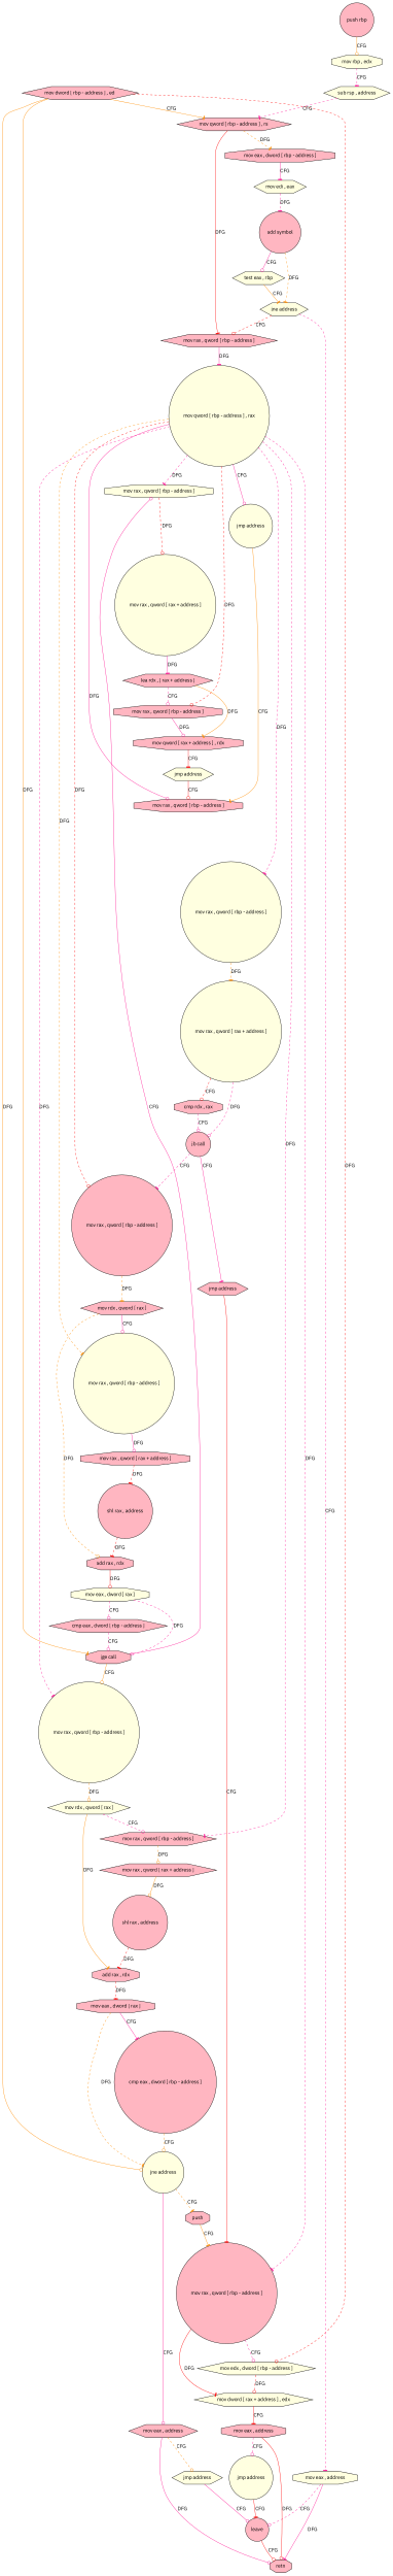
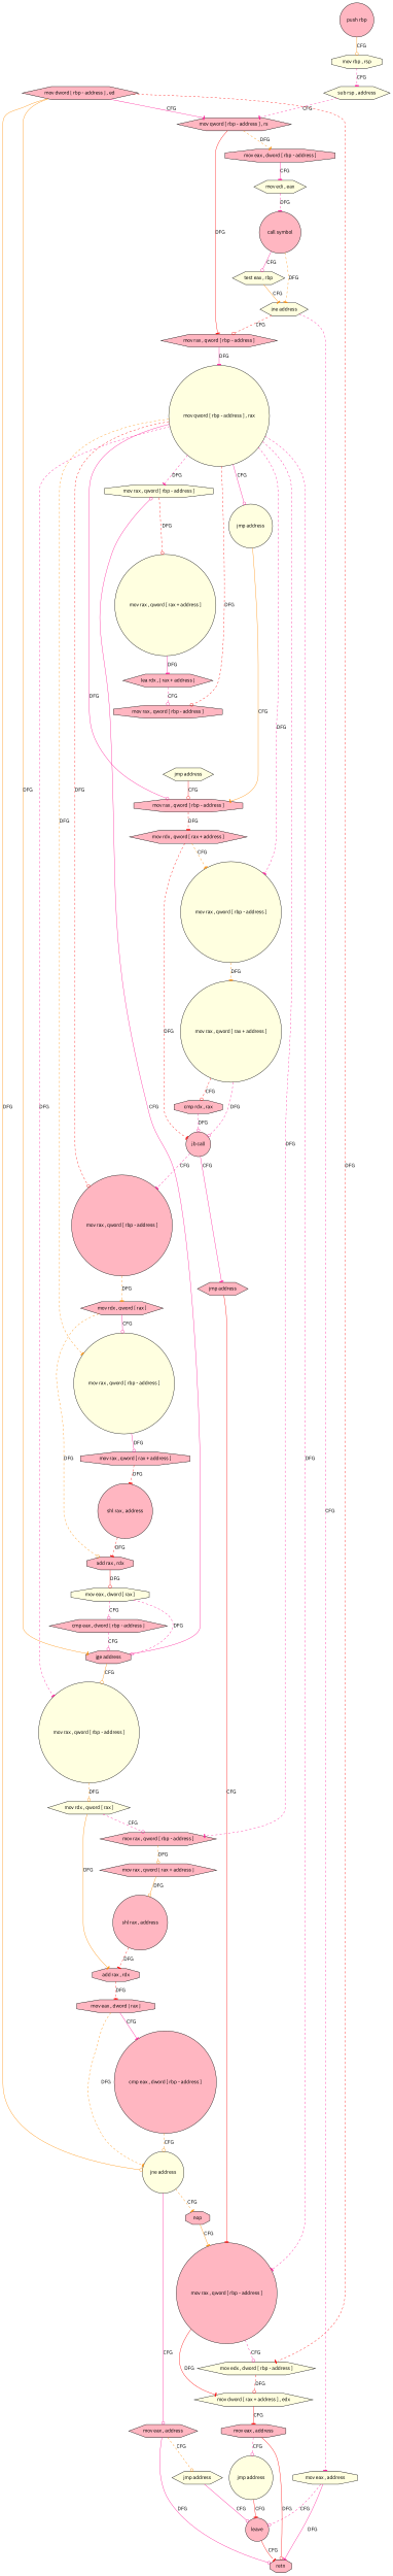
  digraph {
    fontname="IBM Plex Sans"
    node [fillcolor=lightpink fontname="IBM Plex Sans" shape=hexagon style=filled]
    edge [arrowhead=tee color=deeppink fontname="IBM Plex Sans" style=dashed]
    n1 [label="push rbp" shape=circle]
-   n2 [fillcolor=lightyellow label="mov rbp , edx" shape=octagon]
+   n2 [fillcolor=lightyellow label="mov rbp , rsp" shape=octagon]
    n3 [fillcolor=lightyellow label="sub rsp , address"]
    n4 [label="mov qword [ rbp - address ] , rsi"]
    n5 [label="mov dword [ rbp - address ] , edi"]
-   n6 [label="jge call" shape=octagon]
+   n6 [label="jge address" shape=octagon]
    n7 [fillcolor=lightyellow label="jne address" shape=circle]
    n8 [fillcolor=lightyellow label="mov edx , dword [ rbp - address ]"]
    n9 [label="mov eax , dword [ rbp - address ]" shape=octagon]
    n10 [label="mov rax , qword [ rbp - address ]"]
    n11 [fillcolor=lightyellow label="mov edi , eax"]
    n12 [fillcolor=lightyellow label="mov rax , qword [ rbp - address ]" shape=circle]
    n13 [fillcolor=lightyellow label="mov rax , qword [ rbp - address ]" shape=octagon]
-   n14 [label=push shape=octagon]
+   n14 [label=nop shape=octagon]
    n15 [label="mov eax , address"]
    n16 [fillcolor=lightyellow label="mov dword [ rax + address ] , edx"]
    n17 [fillcolor=lightyellow label="mov qword [ rbp - address ] , rax" shape=circle]
-   n18 [label="add symbol" shape=circle]
+   n18 [label="call symbol" shape=circle]
    n19 [fillcolor=lightyellow label="test eax , rbp"]
    n20 [fillcolor=lightyellow label="jne address"]
    n21 [fillcolor=lightyellow label="mov eax , address" shape=octagon]
    n22 [label=leave shape=circle]
    n23 [label=retn shape=octagon]
    n24 [fillcolor=lightyellow label="jmp address" shape=circle]
    n25 [label="mov rax , qword [ rbp - address ]" shape=octagon]
    n26 [fillcolor=lightyellow label="mov rax , qword [ rbp - address ]" shape=circle]
    n27 [label="mov rax , qword [ rbp - address ]" shape=circle]
    n28 [fillcolor=lightyellow label="mov rax , qword [ rbp - address ]" shape=circle]
    n29 [label="mov rax , qword [ rbp - address ]" shape=circle]
    n30 [label="mov rax , qword [ rbp - address ]"]
    n31 [label="mov rax , qword [ rbp - address ]" shape=octagon]
+   n32 [label="mov rdx , qword [ rax + address ]"]
    n33 [fillcolor=lightyellow label="mov rax , qword [ rax + address ]" shape=circle]
    n34 [label="mov rdx , qword [ rax ]"]
    n35 [label="mov rax , qword [ rax + address ]" shape=octagon]
    n36 [fillcolor=lightyellow label="mov rdx , qword [ rax ]"]
    n37 [fillcolor=lightyellow label="mov rax , qword [ rax + address ]" shape=circle]
    n38 [label="mov rax , qword [ rax + address ]"]
-   n39 [label="mov qword [ rax + address ] , rdx" shape=octagon]
    n40 [label="jb call" shape=circle]
    n41 [label="jmp address"]
    n42 [label="cmp rdx , rax" shape=octagon]
    n43 [label="add rax , rdx" shape=octagon]
    n44 [fillcolor=lightyellow label="mov eax , dword [ rax ]" shape=octagon]
    n45 [label="shl rax , address" shape=circle]
    n46 [label="cmp eax , dword [ rbp - address ]"]
    n47 [label="add rax , rdx" shape=octagon]
    n48 [label="lea rdx , [ rax + address ]"]
    n49 [label="mov eax , address" shape=octagon]
    n50 [label="mov eax , dword [ rax ]" shape=octagon]
    n51 [label="shl rax , address" shape=circle]
    n52 [label="cmp eax , dword [ rbp - address ]" shape=circle]
    n53 [fillcolor=lightyellow label="jmp address"]
    n54 [fillcolor=lightyellow label="jmp address"]
    n55 [fillcolor=lightyellow label="jmp address" shape=circle]
    n1 -> n2 [arrowhead=odot color=darkorange label=CFG style=solid]
    n2 -> n3 [label=CFG]
    n3 -> n4 [label=CFG]
    n4 -> n9 [color=darkorange label=DFG]
    n4 -> n10 [color=red label=DFG style=solid]
-   n5 -> n4 [color=darkorange label=CFG style=solid]
+   n5 -> n4 [label=CFG style=solid]
    n5 -> n6 [color=darkorange label=DFG style=solid]
    n5 -> n7 [arrowhead=odot color=darkorange label=DFG style=solid]
-   n5 -> n8 [arrowhead=odot color=red label=DFG]
+   n5 -> n8 [color=red label=DFG]
    n6 -> n12 [arrowhead=odot color=darkorange label=CFG style=solid]
    n6 -> n13 [arrowhead=odot label=CFG style=solid]
    n7 -> n14 [color=darkorange label=CFG]
    n7 -> n15 [arrowhead=odot label=CFG style=solid]
    n8 -> n16 [arrowhead=odot color=red label=DFG]
    n9 -> n11 [label=CFG style=solid]
    n10 -> n17 [label=DFG style=solid]
    n11 -> n18 [label=DFG]
    n12 -> n36 [arrowhead=odot color=darkorange label=DFG]
    n13 -> n37 [arrowhead=odot color=red label=DFG]
    n14 -> n29 [color=darkorange label=CFG style=solid]
    n15 -> n23 [arrowhead=odot label=DFG style=solid]
    n15 -> n53 [arrowhead=odot color=darkorange label=CFG]
    n16 -> n49 [color=red label=CFG style=solid]
    n17 -> n12 [label=DFG]
    n17 -> n13 [label=DFG]
    n17 -> n24 [arrowhead=odot label=CFG style=solid]
    n17 -> n25 [arrowhead=odot label=DFG style=solid]
    n17 -> n26 [label=DFG]
    n17 -> n27 [arrowhead=odot color=red label=DFG]
    n17 -> n28 [color=darkorange label=DFG]
    n17 -> n29 [label=DFG]
    n17 -> n30 [label=DFG]
    n17 -> n31 [arrowhead=odot color=red label=DFG]
    n18 -> n19 [arrowhead=odot label=CFG style=solid]
    n18 -> n20 [color=darkorange label=DFG]
    n19 -> n20 [color=darkorange label=CFG style=solid]
    n20 -> n10 [arrowhead=odot color=red label=CFG]
    n20 -> n21 [label=CFG]
    n21 -> n22 [arrowhead=odot label=CFG]
    n21 -> n23 [label=DFG style=solid]
-   n22 -> n23 [arrowhead=odot color=red label=CFG style=solid]
+   n22 -> n23 [color=red label=CFG style=solid]
    n24 -> n25 [color=darkorange label=CFG style=solid]
+   n25 -> n32 [color=red label=DFG]
    n26 -> n33 [color=darkorange label=DFG]
    n27 -> n34 [color=darkorange label=DFG]
    n28 -> n35 [arrowhead=odot label=DFG style=solid]
    n29 -> n8 [arrowhead=odot label=CFG]
    n29 -> n16 [color=red label=DFG style=solid]
    n30 -> n38 [arrowhead=odot color=darkorange label=DFG]
-   n31 -> n39 [arrowhead=odot label=DFG style=solid]
+   n32 -> n26 [color=darkorange label=CFG]
+   n32 -> n40 [color=red label=DFG]
    n33 -> n40 [arrowhead=odot label=DFG]
    n33 -> n42 [arrowhead=odot color=red label=CFG]
    n34 -> n28 [arrowhead=odot label=CFG style=solid]
    n34 -> n43 [arrowhead=odot color=darkorange label=DFG]
    n35 -> n45 [color=red label=DFG]
    n36 -> n30 [arrowhead=odot label=CFG]
    n36 -> n47 [color=darkorange label=DFG style=solid]
    n37 -> n48 [label=DFG style=solid]
    n38 -> n51 [arrowhead=odot color=darkorange label=DFG style=solid]
-   n39 -> n54 [color=red label=CFG style=solid]
    n40 -> n27 [label=CFG]
    n40 -> n41 [label=CFG style=solid]
    n41 -> n29 [color=red label=CFG style=solid]
-   n42 -> n40 [arrowhead=odot label=CFG]
+   n42 -> n40 [arrowhead=odot label=DFG]
    n43 -> n44 [arrowhead=odot color=red label=DFG style=solid]
    n44 -> n6 [arrowhead=odot label=DFG]
    n44 -> n46 [arrowhead=odot label=CFG]
    n45 -> n43 [color=red label=DFG]
    n46 -> n6 [arrowhead=odot label=CFG]
    n47 -> n50 [color=red label=DFG]
    n48 -> n31 [arrowhead=odot label=CFG]
-   n48 -> n39 [color=darkorange label=DFG style=solid]
    n49 -> n23 [arrowhead=odot color=red label=DFG style=solid]
    n49 -> n55 [arrowhead=odot label=CFG]
    n50 -> n7 [color=darkorange label=DFG]
    n50 -> n52 [label=CFG style=solid]
    n51 -> n47 [color=red label=DFG]
    n52 -> n7 [arrowhead=odot color=darkorange label=CFG]
    n53 -> n22 [arrowhead=odot label=CFG style=solid]
    n54 -> n25 [arrowhead=odot color=red label=CFG style=solid]
    n55 -> n22 [color=red label=CFG style=solid]
  }
